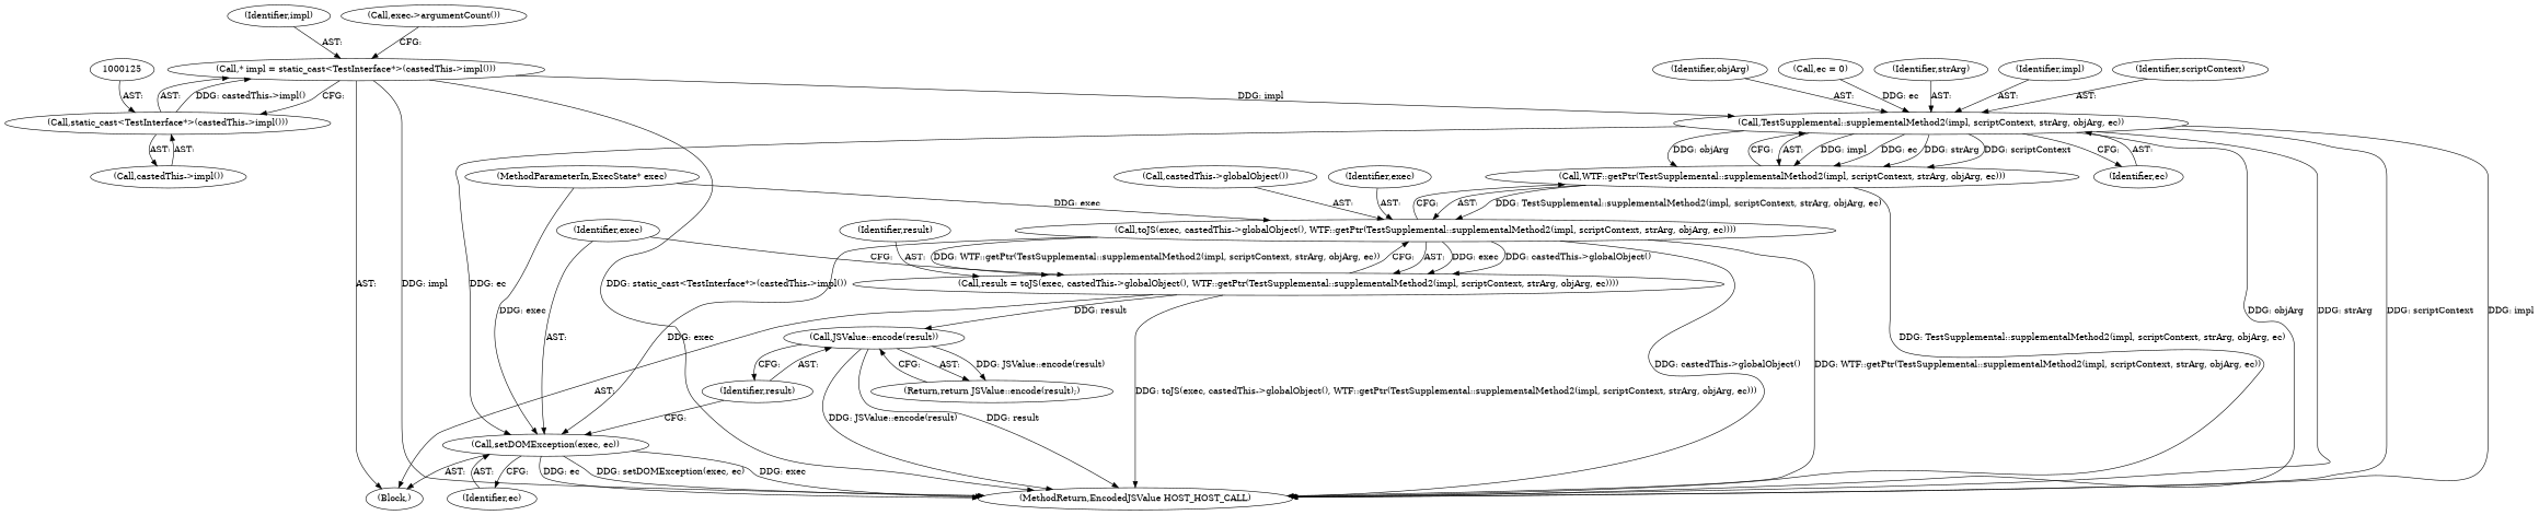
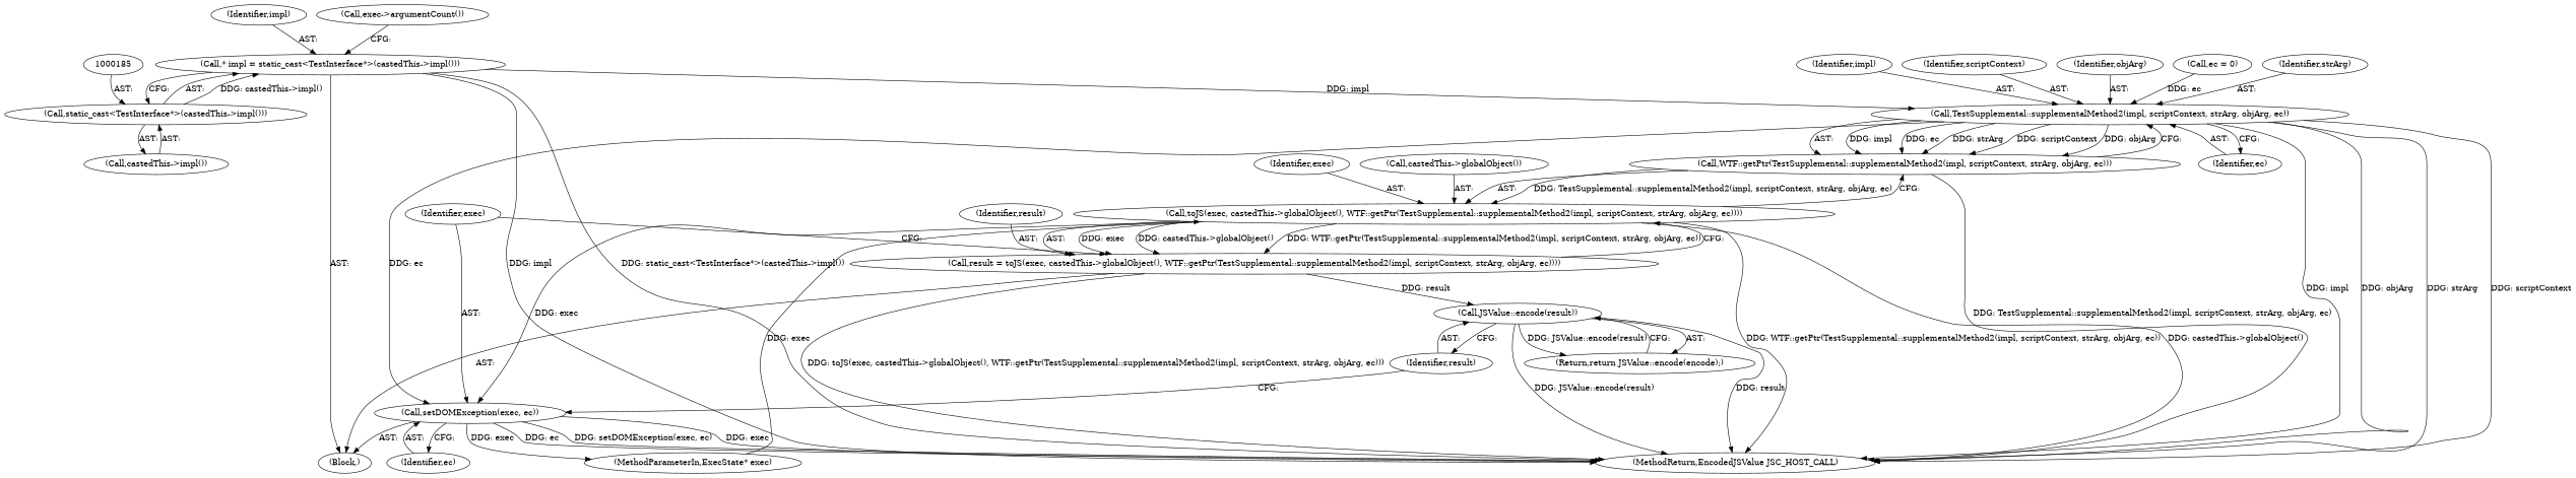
  digraph {
    n1 [label="(Call,* impl = static_cast<TestInterface*>(castedThis->impl()))"]
    n2 [label="(Call,static_cast<TestInterface*>(castedThis->impl()))"]
    n3 [label="(Call,TestSupplemental::supplementalMethod2(impl, scriptContext, strArg, objArg, ec))"]
    n4 [label="(Block,)"]
-   n5 [label="(MethodReturn,EncodedJSValue HOST_HOST_CALL)"]
+   n5 [label="(MethodReturn,EncodedJSValue JSC_HOST_CALL)"]
    n6 [label="(Call,castedThis->impl())"]
    n7 [label="(Call,WTF::getPtr(TestSupplemental::supplementalMethod2(impl, scriptContext, strArg, objArg, ec)))"]
    n8 [label="(Call,setDOMException(exec, ec))"]
    n9 [label="(Identifier,ec)"]
    n10 [label="(Call,toJS(exec, castedThis->globalObject(), WTF::getPtr(TestSupplemental::supplementalMethod2(impl, scriptContext, strArg, objArg, ec))))"]
    n11 [label="(Identifier,ec)"]
    n12 [label="(Call,result = toJS(exec, castedThis->globalObject(), WTF::getPtr(TestSupplemental::supplementalMethod2(impl, scriptContext, strArg, objArg, ec))))"]
    n13 [label="(Call,JSValue::encode(result))"]
-   n14 [label="(Return,return JSValue::encode(result);)"]
+   n14 [label="(Return,return JSValue::encode(encode);)"]
    n15 [label="(Identifier,result)"]
    n16 [label="(Identifier,result)"]
    n17 [label="(Identifier,scriptContext)"]
    n18 [label="(Identifier,exec)"]
    n19 [label="(Call,castedThis->globalObject())"]
    n20 [label="(Identifier,objArg)"]
    n21 [label="(Call,ec = 0)"]
    n22 [label="(MethodParameterIn,ExecState* exec)"]
    n23 [label="(Identifier,strArg)"]
    n24 [label="(Identifier,impl)"]
    n25 [label="(Call,exec->argumentCount())"]
    n26 [label="(Identifier,impl)"]
    n27 [label="(Identifier,exec)"]
-   1000125
+   1000125 [label=1000185]
    n1 -> n2 [label="CFG: "]
    n1 -> n3 [label="DDG: impl"]
    n1 -> n4 [label="AST: "]
    n1 -> n5 [label="DDG: impl"]
    n1 -> n5 [label="DDG: static_cast<TestInterface*>(castedThis->impl())"]
    n2 -> n1 [label="AST: "]
    n2 -> n1 [label="DDG: castedThis->impl()"]
    n2 -> n6 [label="AST: "]
    n3 -> n5 [label="DDG: scriptContext"]
    n3 -> n5 [label="DDG: impl"]
    n3 -> n5 [label="DDG: objArg"]
    n3 -> n5 [label="DDG: strArg"]
    n3 -> n7 [label="AST: "]
    n3 -> n7 [label="DDG: impl"]
    n3 -> n7 [label="DDG: ec"]
    n3 -> n7 [label="DDG: strArg"]
    n3 -> n7 [label="DDG: scriptContext"]
    n3 -> n7 [label="DDG: objArg"]
    n3 -> n8 [label="DDG: ec"]
    n3 -> n9 [label="CFG: "]
    n6 -> n2 [label="AST: "]
    n7 -> n3 [label="CFG: "]
    n7 -> n5 [label="DDG: TestSupplemental::supplementalMethod2(impl, scriptContext, strArg, objArg, ec)"]
    n7 -> n10 [label="AST: "]
    n7 -> n10 [label="DDG: TestSupplemental::supplementalMethod2(impl, scriptContext, strArg, objArg, ec)"]
    n8 -> n4 [label="AST: "]
    n8 -> n5 [label="DDG: setDOMException(exec, ec)"]
    n8 -> n5 [label="DDG: exec"]
    n8 -> n5 [label="DDG: ec"]
    n8 -> n11 [label="CFG: "]
    n9 -> n3 [label="AST: "]
    n10 -> n5 [label="DDG: WTF::getPtr(TestSupplemental::supplementalMethod2(impl, scriptContext, strArg, objArg, ec))"]
    n10 -> n5 [label="DDG: castedThis->globalObject()"]
    n10 -> n7 [label="CFG: "]
    n10 -> n8 [label="DDG: exec"]
    n10 -> n12 [label="AST: "]
    n10 -> n12 [label="DDG: exec"]
    n10 -> n12 [label="DDG: castedThis->globalObject()"]
    n10 -> n12 [label="DDG: WTF::getPtr(TestSupplemental::supplementalMethod2(impl, scriptContext, strArg, objArg, ec))"]
    n11 -> n8 [label="AST: "]
    n12 -> n4 [label="AST: "]
    n12 -> n5 [label="DDG: toJS(exec, castedThis->globalObject(), WTF::getPtr(TestSupplemental::supplementalMethod2(impl, scriptContext, strArg, objArg, ec)))"]
    n12 -> n10 [label="CFG: "]
    n12 -> n13 [label="DDG: result"]
    n13 -> n5 [label="DDG: result"]
    n13 -> n5 [label="DDG: JSValue::encode(result)"]
    n13 -> n14 [label="AST: "]
    n13 -> n14 [label="DDG: JSValue::encode(result)"]
    n13 -> n15 [label="CFG: "]
    n14 -> n13 [label="CFG: "]
    n15 -> n8 [label="CFG: "]
    n15 -> n13 [label="AST: "]
    n16 -> n12 [label="AST: "]
    n17 -> n3 [label="AST: "]
    n18 -> n8 [label="AST: "]
    n18 -> n12 [label="CFG: "]
    n19 -> n10 [label="AST: "]
    n20 -> n3 [label="AST: "]
    n21 -> n3 [label="DDG: ec"]
-   n22 -> n8 [label="DDG: exec"]
+   n8 -> n22 [label="DDG: exec"]
    n22 -> n10 [label="DDG: exec"]
    n23 -> n3 [label="AST: "]
    n24 -> n1 [label="AST: "]
    n25 -> n1 [label="CFG: "]
    n26 -> n3 [label="AST: "]
    n27 -> n10 [label="AST: "]
    1000125 -> n2 [label="AST: "]
  }
